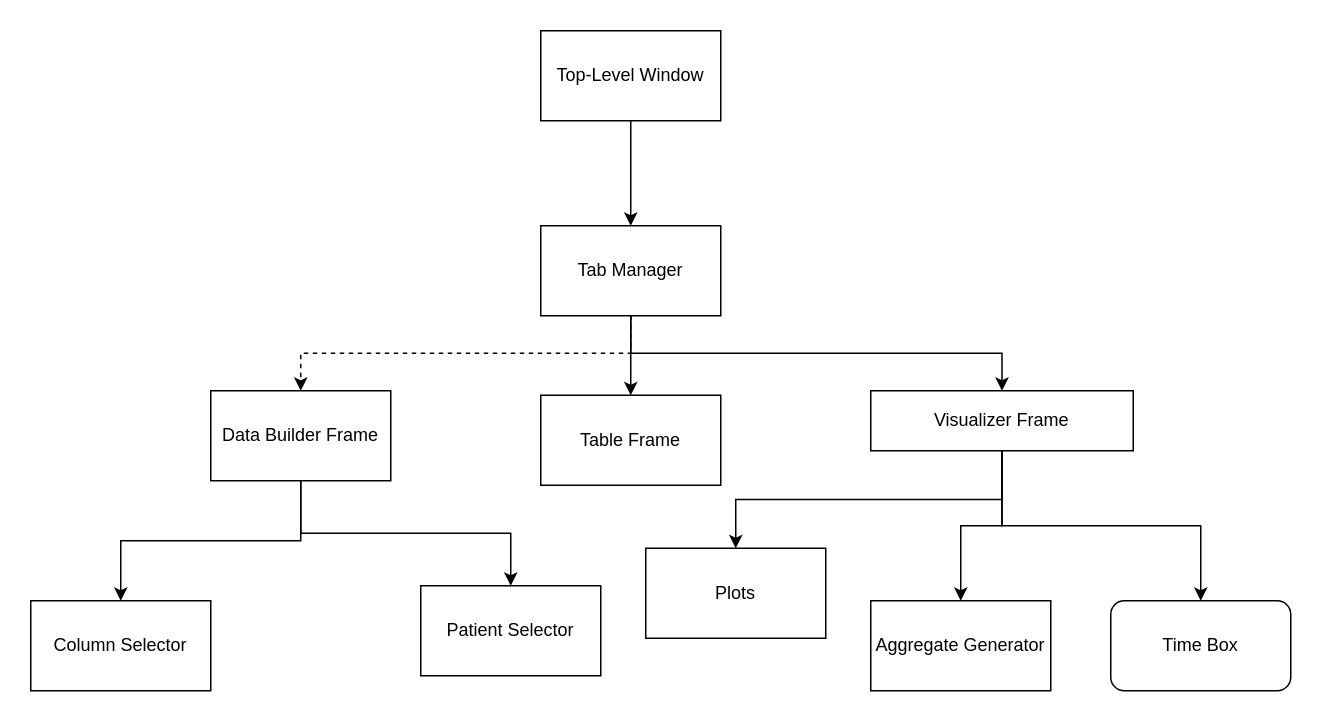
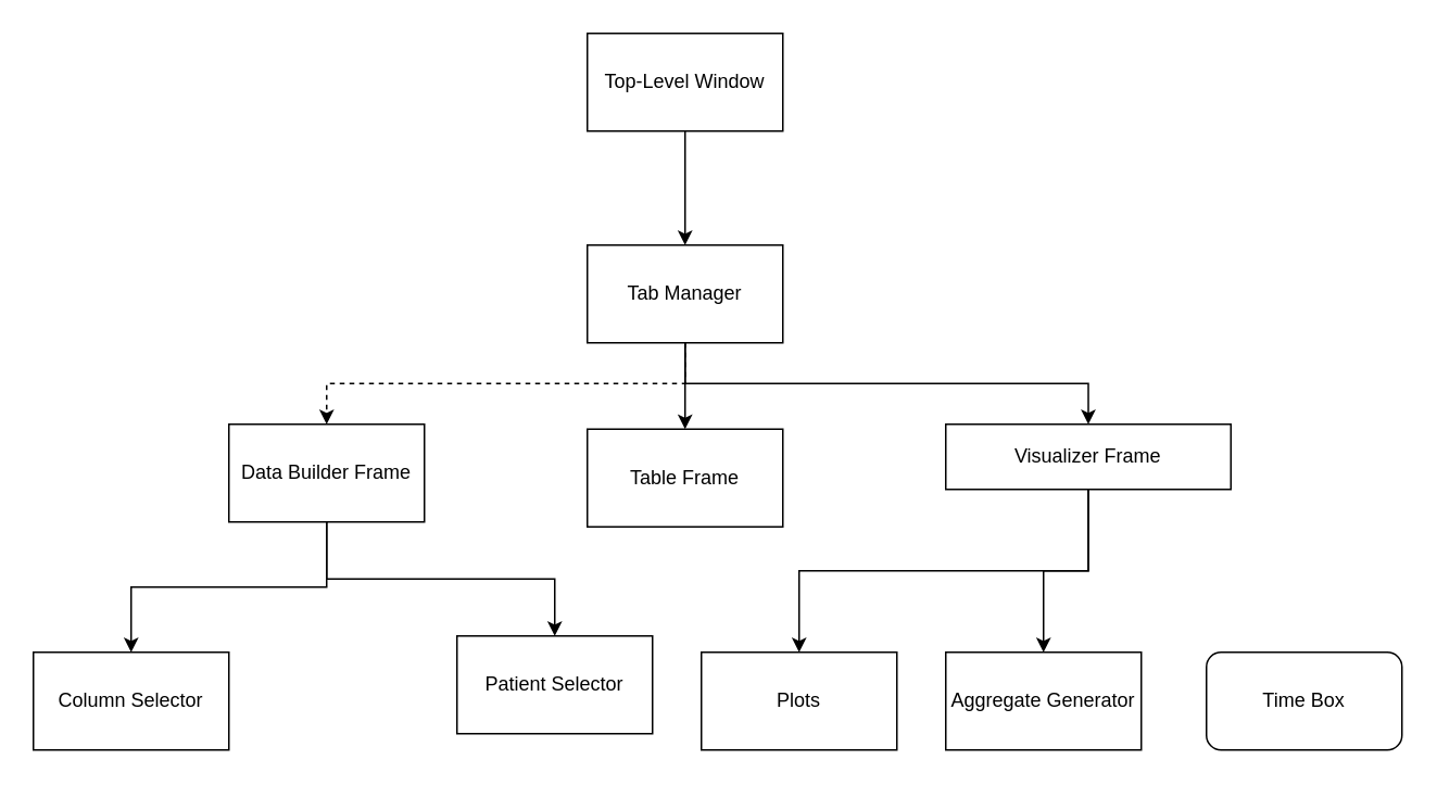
  <mxCell id="0" />
  <mxCell id="1" parent="0" />
  <mxCell id="2" style="edgeStyle=orthogonalEdgeStyle;rounded=0;orthogonalLoop=1;jettySize=auto;html=1;exitX=0.5;exitY=1;exitDx=0;exitDy=0;entryX=0.5;entryY=0;entryDx=0;entryDy=0;" parent="1" source="3" target="7" edge="1"><mxGeometry relative="1" as="geometry" /></mxCell>
  <mxCell id="3" value="Top-Level Window" style="rounded=0;whiteSpace=wrap;html=1;" parent="1" vertex="1"><mxGeometry x="360" y="20" width="120" height="60" as="geometry" /></mxCell>
  <mxCell id="4" style="edgeStyle=orthogonalEdgeStyle;rounded=0;orthogonalLoop=1;jettySize=auto;html=1;exitX=0.5;exitY=1;exitDx=0;exitDy=0;entryX=0.5;entryY=0;entryDx=0;entryDy=0;dashed=1;" parent="1" source="7" target="10" edge="1"><mxGeometry relative="1" as="geometry" /></mxCell>
  <mxCell id="5" style="edgeStyle=orthogonalEdgeStyle;rounded=0;orthogonalLoop=1;jettySize=auto;html=1;exitX=0.5;exitY=1;exitDx=0;exitDy=0;entryX=0.5;entryY=0;entryDx=0;entryDy=0;" parent="1" source="7" target="14" edge="1"><mxGeometry relative="1" as="geometry" /></mxCell>
  <mxCell id="6" style="edgeStyle=orthogonalEdgeStyle;rounded=0;orthogonalLoop=1;jettySize=auto;html=1;exitX=0.5;exitY=1;exitDx=0;exitDy=0;entryX=0.5;entryY=0;entryDx=0;entryDy=0;" edge="1" parent="1" source="7" target="20"><mxGeometry relative="1" as="geometry" /></mxCell>
  <mxCell id="7" value="Tab Manager" style="rounded=0;whiteSpace=wrap;html=1;" parent="1" vertex="1"><mxGeometry x="360" y="150" width="120" height="60" as="geometry" /></mxCell>
  <mxCell id="8" style="edgeStyle=orthogonalEdgeStyle;rounded=0;orthogonalLoop=1;jettySize=auto;html=1;exitX=0.5;exitY=1;exitDx=0;exitDy=0;entryX=0.5;entryY=0;entryDx=0;entryDy=0;" parent="1" source="10" target="15" edge="1"><mxGeometry relative="1" as="geometry" /></mxCell>
  <mxCell id="9" style="edgeStyle=orthogonalEdgeStyle;rounded=0;orthogonalLoop=1;jettySize=auto;html=1;exitX=0.5;exitY=1;exitDx=0;exitDy=0;entryX=0.5;entryY=0;entryDx=0;entryDy=0;" parent="1" source="10" target="16" edge="1"><mxGeometry relative="1" as="geometry" /></mxCell>
  <mxCell id="10" value="Data Builder Frame" style="rounded=0;whiteSpace=wrap;html=1;" parent="1" vertex="1"><mxGeometry x="140" y="260" width="120" height="60" as="geometry" /></mxCell>
  <mxCell id="11" style="edgeStyle=orthogonalEdgeStyle;rounded=0;orthogonalLoop=1;jettySize=auto;html=1;exitX=0.5;exitY=1;exitDx=0;exitDy=0;entryX=0.5;entryY=0;entryDx=0;entryDy=0;" parent="1" source="14" target="17" edge="1"><mxGeometry relative="1" as="geometry" /></mxCell>
  <mxCell id="12" style="edgeStyle=orthogonalEdgeStyle;rounded=0;orthogonalLoop=1;jettySize=auto;html=1;exitX=0.5;exitY=1;exitDx=0;exitDy=0;entryX=0.5;entryY=0;entryDx=0;entryDy=0;" parent="1" source="14" target="19" edge="1"><mxGeometry relative="1" as="geometry" /></mxCell>
- <mxCell id="13" style="edgeStyle=orthogonalEdgeStyle;rounded=0;orthogonalLoop=1;jettySize=auto;html=1;exitX=0.5;exitY=1;exitDx=0;exitDy=0;entryX=0.5;entryY=0;entryDx=0;entryDy=0;" parent="1" source="14" target="18" edge="1"><mxGeometry relative="1" as="geometry" /></mxCell>
  <mxCell id="14" value="Visualizer Frame" style="rounded=0;whiteSpace=wrap;html=1;" parent="1" vertex="1"><mxGeometry x="580" y="260" width="175" height="40" as="geometry" /></mxCell>
  <mxCell id="15" value="Column Selector" style="rounded=0;whiteSpace=wrap;html=1;" parent="1" vertex="1"><mxGeometry x="20" y="400" width="120" height="60" as="geometry" /></mxCell>
  <mxCell id="16" value="Patient Selector" style="rounded=0;whiteSpace=wrap;html=1;" parent="1" vertex="1"><mxGeometry x="280" y="390" width="120" height="60" as="geometry" /></mxCell>
- <mxCell id="17" value="Plots" style="rounded=0;whiteSpace=wrap;html=1;" parent="1" vertex="1"><mxGeometry x="430" y="365" width="120" height="60" as="geometry" /></mxCell>
+ <mxCell id="17" value="Plots" style="rounded=0;whiteSpace=wrap;html=1;" parent="1" vertex="1"><mxGeometry x="430" y="400" width="120" height="60" as="geometry" /></mxCell>
  <mxCell id="18" value="Time Box" style="whiteSpace=wrap;html=1;rounded=1;" parent="1" vertex="1"><mxGeometry x="740" y="400" width="120" height="60" as="geometry" /></mxCell>
  <mxCell id="19" value="Aggregate Generator" style="rounded=0;whiteSpace=wrap;html=1;" parent="1" vertex="1"><mxGeometry x="580" y="400" width="120" height="60" as="geometry" /></mxCell>
  <mxCell id="20" value="Table Frame" style="whiteSpace=wrap;html=1;" vertex="1" parent="1"><mxGeometry x="360" y="263" width="120" height="60" as="geometry" /></mxCell>
